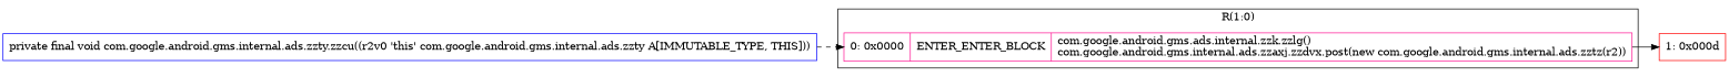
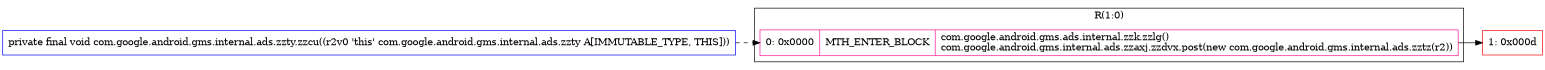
  digraph {
    rankdir=LR
    node [shape=record]
-   n1 [color=deeppink label="{0\:\ 0x0000|ENTER_ENTER_BLOCK\l|com.google.android.gms.ads.internal.zzk.zzlg()\lcom.google.android.gms.internal.ads.zzaxj.zzdvx.post(new com.google.android.gms.internal.ads.zztz(r2))\l}"]
+   n1 [color=deeppink label="{0\:\ 0x0000|MTH_ENTER_BLOCK\l|com.google.android.gms.ads.internal.zzk.zzlg()\lcom.google.android.gms.internal.ads.zzaxj.zzdvx.post(new com.google.android.gms.internal.ads.zztz(r2))\l}"]
    n2 [color=red label="{1\:\ 0x000d}"]
    n3 [label="{private final void com.google.android.gms.internal.ads.zzty.zzcu((r2v0 'this' com.google.android.gms.internal.ads.zzty A[IMMUTABLE_TYPE, THIS])) }" color=blue]
    subgraph cluster_1 {
      label="R(1:0)"
      n1
    }
    n1 -> n2 [style=solid]
    n3 -> n1 [style=dashed]
  }
